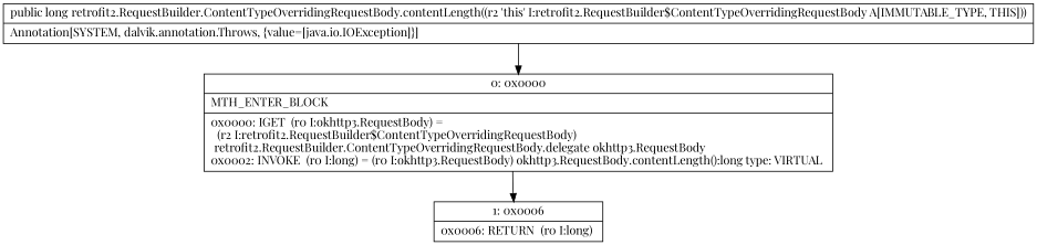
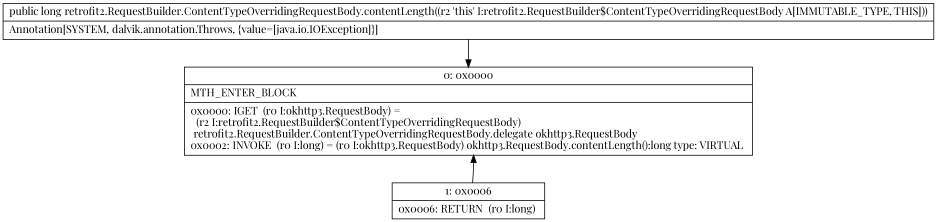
  digraph {
    fontname="Playfair Display"
    node [shape=record fontname="Playfair Display"]
    edge [fontname="Playfair Display"]
    n1 [label="{0\:\ 0x0000|MTH_ENTER_BLOCK\l|0x0000: IGET  (r0 I:okhttp3.RequestBody) = \l  (r2 I:retrofit2.RequestBuilder$ContentTypeOverridingRequestBody)\l retrofit2.RequestBuilder.ContentTypeOverridingRequestBody.delegate okhttp3.RequestBody \l0x0002: INVOKE  (r0 I:long) = (r0 I:okhttp3.RequestBody) okhttp3.RequestBody.contentLength():long type: VIRTUAL \l}"]
    n2 [label="{1\:\ 0x0006|0x0006: RETURN  (r0 I:long) \l}"]
    n3 [label="{public long retrofit2.RequestBuilder.ContentTypeOverridingRequestBody.contentLength((r2 'this' I:retrofit2.RequestBuilder$ContentTypeOverridingRequestBody A[IMMUTABLE_TYPE, THIS]))  | Annotation[SYSTEM, dalvik.annotation.Throws, \{value=[java.io.IOException]\}]\l}"]
-   n1 -> n2
+   n2 -> n1
    n3 -> n1
  }
